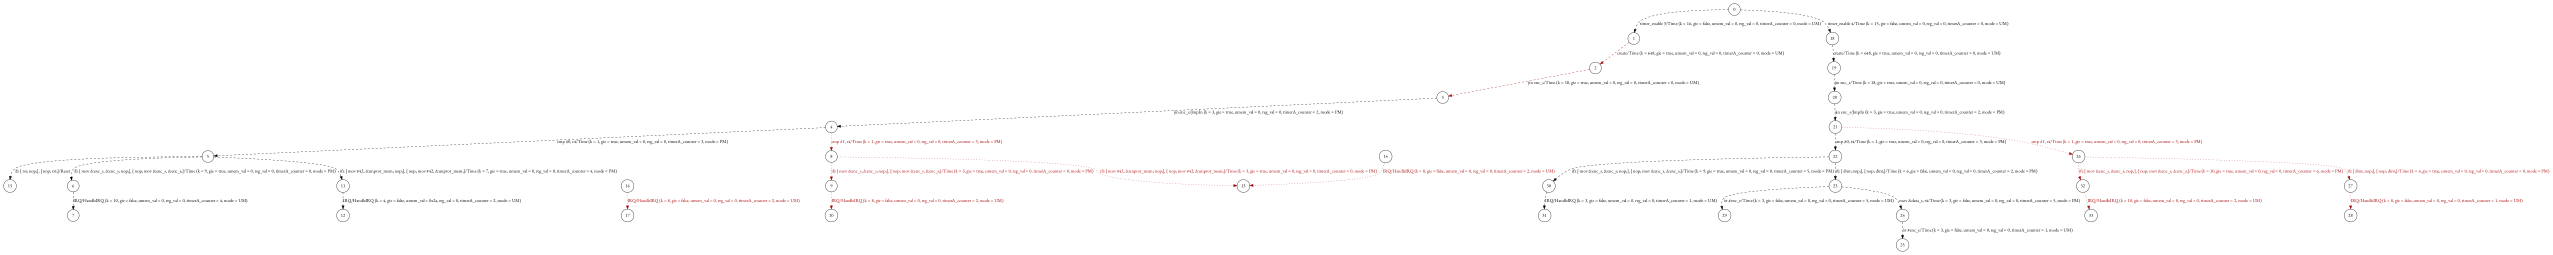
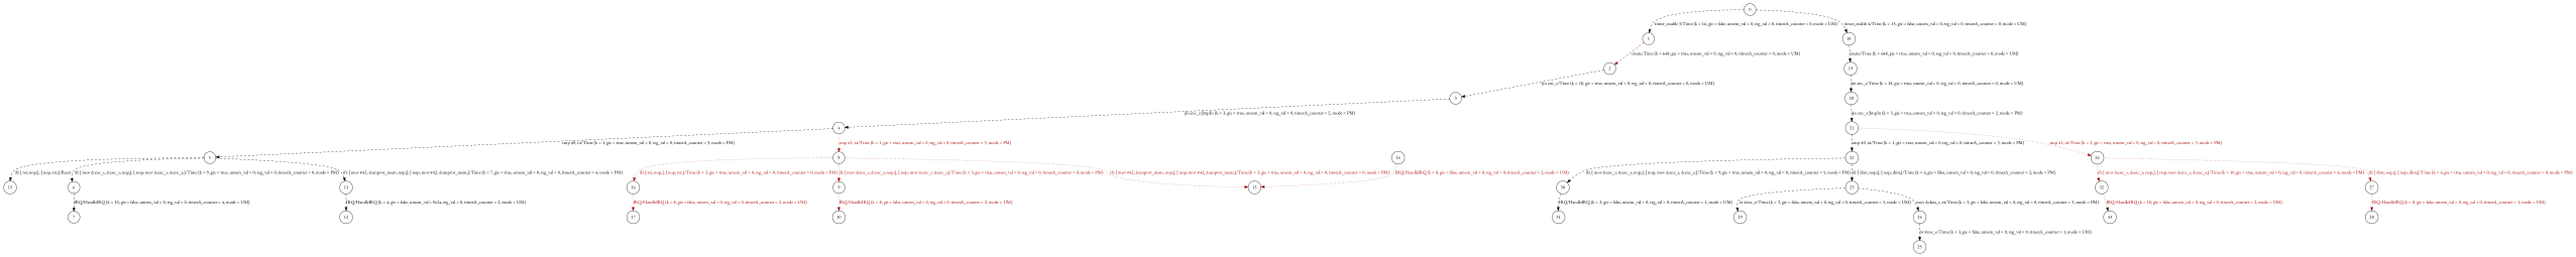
  digraph {
    fontname="EB Garamond"
    node [fontname="EB Garamond" shape=circle]
    edge [color="#000000" fontcolor="#000000" fontname="EB Garamond" style=dashed]
    0
    1
    18
    2
    19
    3
    4
    5
    8
    6
    11
    15
    9
    13
    16
    7
    12
    10
    17
    14
    20
    21
    22
    26
    23
    30
    27
    32
    24
    29
    31
    25
    28
    33
    0 -> 1 [label="timer_enable 3/Time (k = 16, gie = false, umem_val = 0, reg_val = 0, timerA_counter = 0, mode = UM)"]
    0 -> 18 [label="timer_enable 4/Time (k = 15, gie = false, umem_val = 0, reg_val = 0, timerA_counter = 0, mode = UM)"]
    1 -> 2 [color="#A40000" label="create/Time (k = 648, gie = true, umem_val = 0, reg_val = 0, timerA_counter = 0, mode = UM)"]
    18 -> 19 [label="create/Time (k = 648, gie = true, umem_val = 0, reg_val = 0, timerA_counter = 0, mode = UM)"]
-   2 -> 3 [color="#A40000" label="jin enc_s/Time (k = 18, gie = true, umem_val = 0, reg_val = 0, timerA_counter = 0, mode = UM)"]
+   2 -> 3 [label="jin enc_s/Time (k = 18, gie = true, umem_val = 0, reg_val = 0, timerA_counter = 0, mode = UM)"]
    19 -> 20 [label="jin enc_s/Time (k = 18, gie = true, umem_val = 0, reg_val = 0, timerA_counter = 0, mode = UM)"]
    3 -> 4 [label="jin enc_s/JmpIn (k = 3, gie = true, umem_val = 0, reg_val = 0, timerA_counter = 2, mode = PM)"]
    4 -> 5 [label="cmp #0, r4/Time (k = 1, gie = true, umem_val = 0, reg_val = 0, timerA_counter = 3, mode = PM)"]
    4 -> 8 [color="#A40000" fontcolor="#A40000" label="cmp #1, r4/Time (k = 1, gie = true, umem_val = 0, reg_val = 0, timerA_counter = 3, mode = PM)" style=dotted]
    5 -> 6 [label="ifz [ mov &enc_s, &enc_s; nop;], [ nop; mov &enc_s, &enc_s;]/Time (k = 9, gie = true, umem_val = 0, reg_val = 0, timerA_counter = 0, mode = PM)"]
    5 -> 11 [label="ifz [ mov #42, &unprot_mem; nop;], [ nop; mov #42, &unprot_mem;]/Time (k = 7, gie = true, umem_val = 0, reg_val = 0, timerA_counter = 4, mode = PM)"]
    5 -> 15 [label="ifz [ rst; nop;], [ nop; rst;]/Reset"]
    8 -> 9 [color="#A40000" fontcolor="#A40000" label="ifz [ mov &enc_s, &enc_s; nop;], [ nop; mov &enc_s, &enc_s;]/Time (k = 3, gie = true, umem_val = 0, reg_val = 0, timerA_counter = 0, mode = PM)" style=dotted]
    8 -> 13 [color="#A40000" fontcolor="#A40000" label="ifz [ mov #42, &unprot_mem; nop;], [ nop; mov #42, &unprot_mem;]/Time (k = 3, gie = true, umem_val = 0, reg_val = 0, timerA_counter = 0, mode = PM)" style=dotted]
+   8 -> 16 [color="#A40000" fontcolor="#A40000" label="ifz [ rst; nop;], [ nop; rst;]/Time (k = 3, gie = true, umem_val = 0, reg_val = 0, timerA_counter = 0, mode = PM)" style=dotted]
    6 -> 7 [label="IRQ/HandleIRQ (k = 10, gie = false, umem_val = 0, reg_val = 0, timerA_counter = 4, mode = UM)"]
    11 -> 12 [label="IRQ/HandleIRQ (k = 4, gie = false, umem_val = 0x2a, reg_val = 0, timerA_counter = 2, mode = UM)"]
    9 -> 10 [color="#A40000" fontcolor="#A40000" label="IRQ/HandleIRQ (k = 8, gie = false, umem_val = 0, reg_val = 0, timerA_counter = 2, mode = UM)" style=dotted]
    16 -> 17 [color="#A40000" fontcolor="#A40000" label="IRQ/HandleIRQ (k = 8, gie = false, umem_val = 0, reg_val = 0, timerA_counter = 2, mode = UM)" style=dotted]
    14 -> 13 [color="#A40000" fontcolor="#A40000" label="IRQ/HandleIRQ (k = 8, gie = false, umem_val = 0, reg_val = 0, timerA_counter = 2, mode = UM)" style=dotted]
    20 -> 21 [label="jin enc_s/JmpIn (k = 3, gie = true, umem_val = 0, reg_val = 0, timerA_counter = 2, mode = PM)"]
    21 -> 22 [label="cmp #0, r4/Time (k = 1, gie = true, umem_val = 0, reg_val = 0, timerA_counter = 3, mode = PM)"]
    21 -> 26 [color="#A40000" fontcolor="#A40000" label="cmp #1, r4/Time (k = 1, gie = true, umem_val = 0, reg_val = 0, timerA_counter = 3, mode = PM)" style=dotted]
    22 -> 23 [label="ifz [ dint; nop;], [ nop; dint;]/Time (k = 6, gie = false, umem_val = 0, reg_val = 0, timerA_counter = 2, mode = PM)"]
    22 -> 30 [label="ifz [ mov &enc_s, &enc_s; nop;], [ nop; mov &enc_s, &enc_s;]/Time (k = 9, gie = true, umem_val = 0, reg_val = 0, timerA_counter = 5, mode = PM)"]
    26 -> 27 [color="#A40000" fontcolor="#A40000" label="ifz [ dint; nop;], [ nop; dint;]/Time (k = 4, gie = true, umem_val = 0, reg_val = 0, timerA_counter = 0, mode = PM)" style=dotted]
    26 -> 32 [color="#A40000" fontcolor="#A40000" label="ifz [ mov &enc_s, &enc_s; nop;], [ nop; mov &enc_s, &enc_s;]/Time (k = 10, gie = true, umem_val = 0, reg_val = 0, timerA_counter = 6, mode = PM)" style=dotted]
    23 -> 24 [label="mov &data_s, r4/Time (k = 3, gie = false, umem_val = 0, reg_val = 0, timerA_counter = 5, mode = PM)"]
    23 -> 29 [label="br #enc_e/Time (k = 3, gie = false, umem_val = 0, reg_val = 0, timerA_counter = 5, mode = UM)"]
    30 -> 31 [label="IRQ/HandleIRQ (k = 3, gie = false, umem_val = 0, reg_val = 0, timerA_counter = 1, mode = UM)"]
    27 -> 28 [color="#A40000" fontcolor="#A40000" label="IRQ/HandleIRQ (k = 8, gie = false, umem_val = 0, reg_val = 0, timerA_counter = 1, mode = UM)" style=dotted]
-   32 -> 33 [color="#A40000" fontcolor="#A40000" label="IRQ/HandleIRQ (k = 10, gie = false, umem_val = 0, reg_val = 0, timerA_counter = 2, mode = UM)" style=dotted]
+   32 -> 33 [fontcolor="#A40000" label="IRQ/HandleIRQ (k = 10, gie = false, umem_val = 0, reg_val = 0, timerA_counter = 2, mode = UM)" style=dotted]
    24 -> 25 [label="br #enc_e/Time (k = 3, gie = false, umem_val = 0, reg_val = 0, timerA_counter = 1, mode = UM)"]
  }
